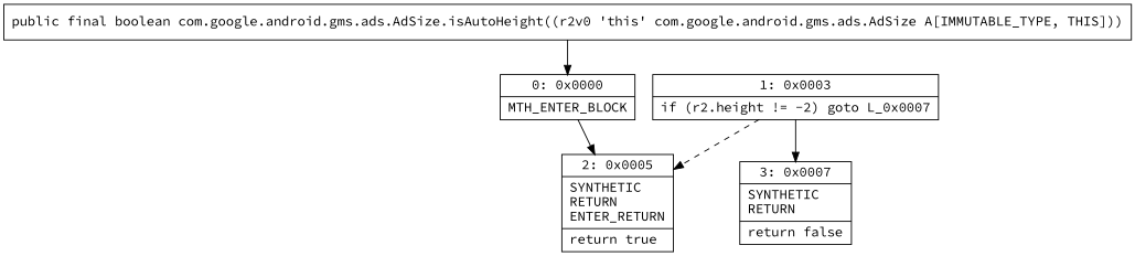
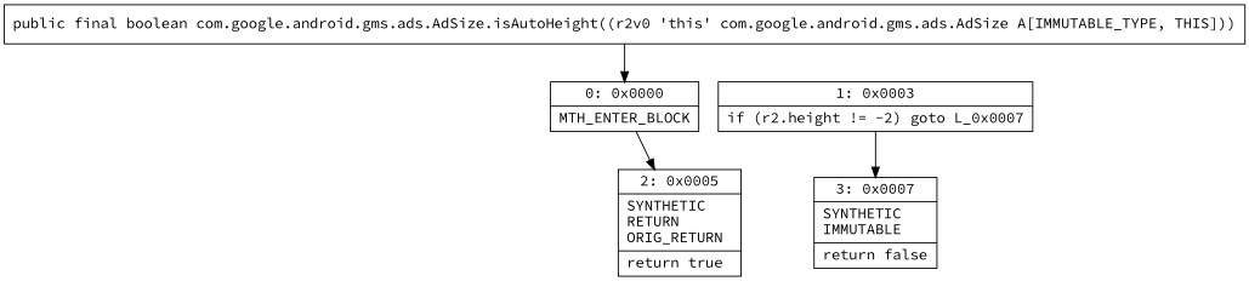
  digraph {
    fontname="Source Code Pro"
    node [fontname="Source Code Pro" shape=record]
    edge [fontname="Source Code Pro"]
    n1 [label="{0\:\ 0x0000|MTH_ENTER_BLOCK\l}"]
-   n2 [label="{2\:\ 0x0005|SYNTHETIC\lRETURN\lENTER_RETURN\l|return true\l}"]
+   n2 [label="{2\:\ 0x0005|SYNTHETIC\lRETURN\lORIG_RETURN\l|return true\l}"]
    n3 [label="{1\:\ 0x0003|if (r2.height != \-2) goto L_0x0007\l}"]
-   n4 [label="{3\:\ 0x0007|SYNTHETIC\lRETURN\l|return false\l}"]
+   n4 [label="{3\:\ 0x0007|SYNTHETIC\lIMMUTABLE\l|return false\l}"]
    n5 [label="{public final boolean com.google.android.gms.ads.AdSize.isAutoHeight((r2v0 'this' com.google.android.gms.ads.AdSize A[IMMUTABLE_TYPE, THIS])) }"]
    n1 -> n2
-   n3 -> n2 [style=dashed]
    n3 -> n4
    n5 -> n1
  }
